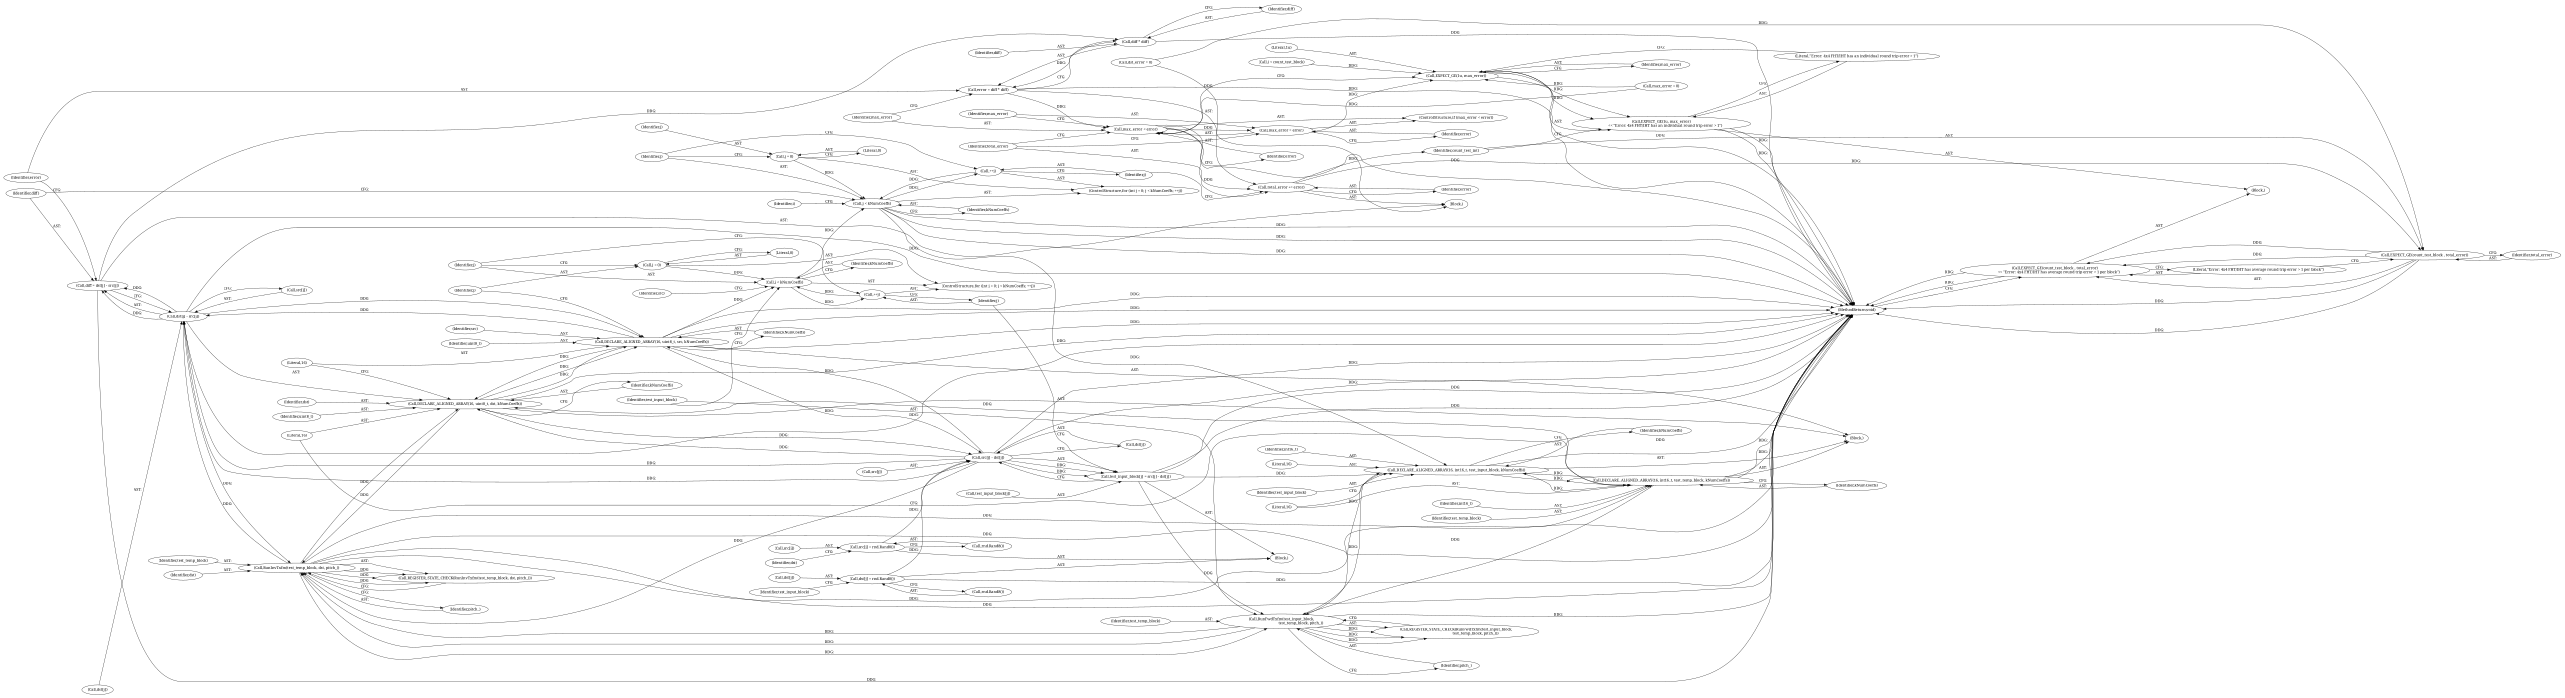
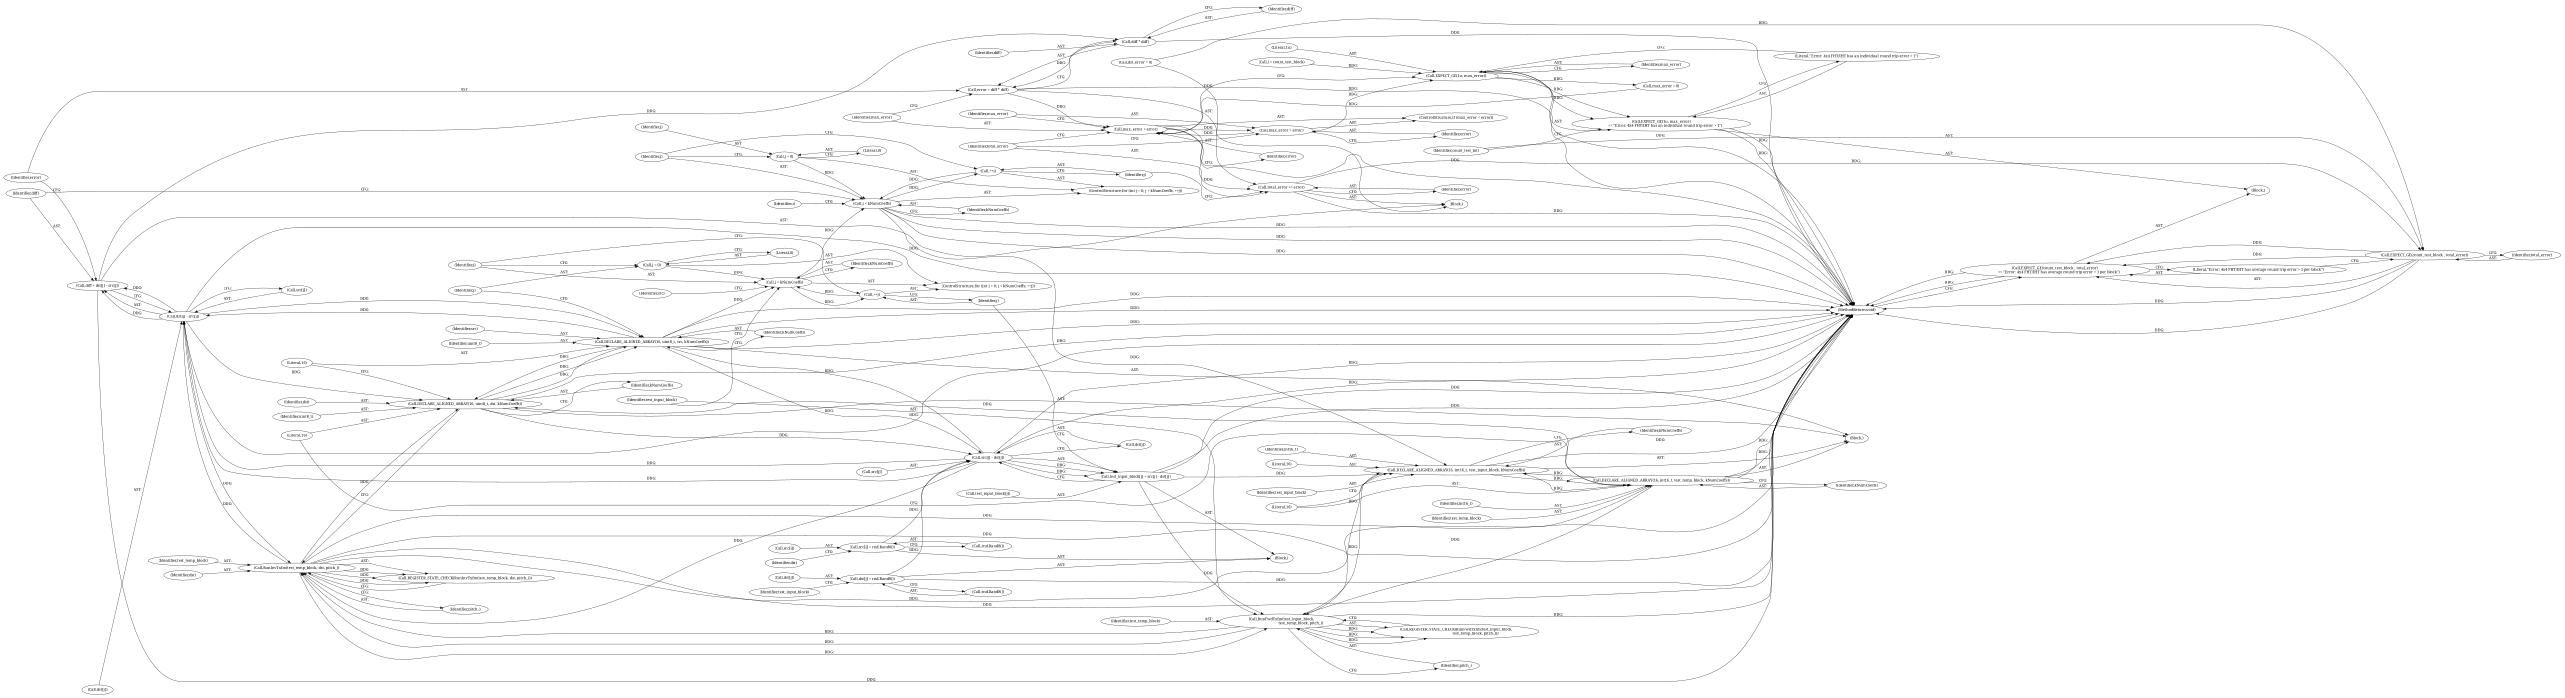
  digraph {
    fontname="Noto Serif"
    rankdir=LR
    node [fontname="Noto Serif"]
    edge [fontname="Noto Serif"]
    n1 [label="(Call,error = diff * diff)"]
    n2 [label="(Call,diff * diff)"]
    n3 [label="(Call,max_error < error)"]
    n4 [label="(Block,)"]
    n5 [label="(MethodReturn,void)"]
    n6 [label="(Identifier,diff)"]
    n7 [label="(Call,max_error = error)"]
    n8 [label="(Call,EXPECT_GE(1u, max_error))"]
    n9 [label="(Call,total_error += error)"]
    n10 [label="(ControlStructure,if (max_error < error))"]
    n11 [label="(Identifier,error)"]
    n12 [label="(Call,EXPECT_GE(count_test_block , total_error)\n        << \"Error: 4x4 FHT/IHT has average round trip error > 1 per block\")"]
    n13 [label="(Call,diff = dst[j] - src[j])"]
    n14 [label="(Call,dst[j] - src[j])"]
    n15 [label="(Call,RunInvTxfm(test_temp_block, dst, pitch_))"]
    n16 [label="(Call,DECLARE_ALIGNED_ARRAY(16, uint8_t, src, kNumCoeffs))"]
    n17 [label="(Call,DECLARE_ALIGNED_ARRAY(16, uint8_t, dst, kNumCoeffs))"]
    n18 [label="(Call,src[j])"]
    n19 [label="(Call,RunFwdTxfm(test_input_block,\n                                      test_temp_block, pitch_))"]
    n20 [label="(Call,DECLARE_ALIGNED_ARRAY(16, int16_t, test_temp_block, kNumCoeffs))"]
    n21 [label="(Identifier,pitch_)"]
    n22 [label="(Call,REGISTER_STATE_CHECK(RunInvTxfm(test_temp_block, dst, pitch_)))"]
    n23 [label="(Call,src[j] - dst[j])"]
    n24 [label="(Call,j < kNumCoeffs)"]
    n25 [label="(Identifier,kNumCoeffs)"]
    n26 [label="(Block,)"]
    n27 [label="(Identifier,kNumCoeffs)"]
    n28 [label="(Call,DECLARE_ALIGNED_ARRAY(16, int16_t, test_input_block, kNumCoeffs))"]
    n29 [label="(Call,REGISTER_STATE_CHECK(RunFwdTxfm(test_input_block,\n                                      test_temp_block, pitch_)))"]
    n30 [label="(Identifier,pitch_)"]
    n31 [label="(Identifier,kNumCoeffs)"]
    n32 [label="(Identifier,kNumCoeffs)"]
    n33 [label="(Call,test_input_block[j] = src[j] - dst[j])"]
    n34 [label="(Block,)"]
    n35 [label="(Call,dst[j])"]
    n36 [label="(Call,src[j] = rnd.Rand8())"]
    n37 [label="(Call,rnd.Rand8())"]
    n38 [label="(Call,j < kNumCoeffs)"]
    n39 [label="(Call,++j)"]
    n40 [label="(ControlStructure,for (int j = 0; j < kNumCoeffs; ++j))"]
    n41 [label="(Identifier,kNumCoeffs)"]
    n42 [label="(Call,++j)"]
    n43 [label="(Identifier,kNumCoeffs)"]
    n44 [label="(ControlStructure,for (int j = 0; j < kNumCoeffs; ++j))"]
    n45 [label="(Identifier,j)"]
    n46 [label="(Call,j = 0)"]
    n47 [label="(Literal,0)"]
    n48 [label="(Identifier,j)"]
    n49 [label="(Call,j = 0)"]
    n50 [label="(Literal,0)"]
    n51 [label="(Call,dst[j] = rnd.Rand8())"]
    n52 [label="(Call,rnd.Rand8())"]
    n53 [label="(Identifier,error)"]
    n54 [label="(Call,EXPECT_GE(1u, max_error)\n        << \"Error: 4x4 FHT/IHT has an individual round trip error > 1\")"]
    n55 [label="(Identifier,max_error)"]
    n56 [label="(Call,EXPECT_GE(count_test_block , total_error))"]
    n57 [label="(Identifier,error)"]
    n58 [label="(Block,)"]
    n59 [label="(Literal,\"Error: 4x4 FHT/IHT has an individual round trip error > 1\")"]
    n60 [label="(Identifier,total_error)"]
    n61 [label="(Literal,\"Error: 4x4 FHT/IHT has average round trip error > 1 per block\")"]
    n62 [label="(Call,max_error = 0)"]
    n63 [label="(Call,src[j])"]
    n64 [label="(Literal,16)"]
    n65 [label="(Identifier,test_input_block)"]
    n66 [label="(Identifier,j)"]
    n67 [label="(Literal,16)"]
    n68 [label="(Identifier,test_temp_block)"]
    n69 [label="(Identifier,j)"]
    n70 [label="(Call,test_input_block[j])"]
    n71 [label="(Identifier,max_error)"]
    n72 [label="(Identifier,int16_t)"]
    n73 [label="(Literal,1u)"]
    n74 [label="(Identifier,j)"]
    n75 [label="(Identifier,dst)"]
    n76 [label="(Call,dst[j])"]
    n77 [label="(Call,dst_error = 0)"]
    n78 [label="(Call,dst[j])"]
    n79 [label="(Identifier,j)"]
    n80 [label="(Identifier,i)"]
    n81 [label="(Call,src[j])"]
    n82 [label="(Identifier,count_test_int)"]
    n83 [label="(Identifier,dst)"]
    n84 [label="(Identifier,test_input_block)"]
    n85 [label="(Identifier,src)"]
    n86 [label="(Call,i < count_test_block)"]
    n87 [label="(Identifier,uint8_t)"]
    n88 [label="(Identifier,dst)"]
    n89 [label="(Identifier,int16_t)"]
    n90 [label="(Identifier,uint8_t)"]
    n91 [label="(Identifier,total_error)"]
    n92 [label="(Identifier,test_temp_block)"]
    n93 [label="(Identifier,error)"]
    n94 [label="(Identifier,diff)"]
    n95 [label="(Identifier,test_input_block)"]
    n96 [label="(Literal,16)"]
    n97 [label="(Identifier,src)"]
    n98 [label="(Identifier,diff)"]
    n99 [label="(Identifier,max_error)"]
    n100 [label="(Literal,16)"]
    n101 [label="(Identifier,test_temp_block)"]
    n1 -> n2 [label="CFG: "]
    n1 -> n3 [label="DDG: "]
    n1 -> n4 [label="AST: "]
    n1 -> n5 [label="DDG: "]
    n2 -> n1 [label="AST: "]
    n2 -> n1 [label="DDG: "]
    n2 -> n5 [label="DDG: "]
    n2 -> n6 [label="CFG: "]
    n3 -> n5 [label="DDG: "]
    n3 -> n7 [label="DDG: "]
    n3 -> n8 [label="CFG: "]
    n3 -> n9 [label="DDG: "]
    n3 -> n10 [label="AST: "]
    n3 -> n11 [label="CFG: "]
    n5 -> n12 [label="CFG: "]
    n6 -> n2 [label="AST: "]
-   n7 -> n3 [label="AST: "]
+   n7 -> n3 [label="DDG: "]
    n7 -> n8 [label="DDG: "]
    n7 -> n10 [label="AST: "]
    n7 -> n53 [label="CFG: "]
    n8 -> n5 [label="DDG: "]
    n8 -> n54 [label="AST: "]
    n8 -> n54 [label="DDG: "]
    n8 -> n54 [label="DDG: "]
    n8 -> n55 [label="CFG: "]
    n9 -> n4 [label="AST: "]
-   n9 -> n82 [label="DDG: "]
+   n9 -> n5 [label="DDG: "]
    n9 -> n56 [label="DDG: "]
    n9 -> n57 [label="CFG: "]
    n11 -> n3 [label="AST: "]
    n12 -> n5 [label="DDG: "]
    n12 -> n5 [label="DDG: "]
    n12 -> n58 [label="AST: "]
    n12 -> n61 [label="CFG: "]
    n13 -> n2 [label="DDG: "]
    n13 -> n4 [label="AST: "]
    n13 -> n5 [label="DDG: "]
    n13 -> n14 [label="CFG: "]
    n14 -> n5 [label="DDG: "]
    n14 -> n5 [label="DDG: "]
    n14 -> n13 [label="AST: "]
    n14 -> n13 [label="DDG: "]
    n14 -> n13 [label="DDG: "]
    n14 -> n15 [label="DDG: "]
    n14 -> n16 [label="DDG: "]
-   n14 -> n17 [label="AST: "]
+   n14 -> n17 [label="DDG: "]
    n14 -> n18 [label="CFG: "]
    n15 -> n5 [label="DDG: "]
    n15 -> n5 [label="DDG: "]
    n15 -> n5 [label="DDG: "]
    n15 -> n14 [label="DDG: "]
    n15 -> n17 [label="DDG: "]
    n15 -> n19 [label="DDG: "]
    n15 -> n20 [label="DDG: "]
    n15 -> n21 [label="CFG: "]
    n15 -> n22 [label="AST: "]
    n15 -> n22 [label="DDG: "]
    n15 -> n22 [label="DDG: "]
    n15 -> n22 [label="DDG: "]
    n16 -> n5 [label="DDG: "]
    n16 -> n5 [label="DDG: "]
    n16 -> n5 [label="DDG: "]
    n16 -> n14 [label="DDG: "]
    n16 -> n17 [label="DDG: "]
    n16 -> n23 [label="DDG: "]
    n16 -> n24 [label="DDG: "]
    n16 -> n25 [label="CFG: "]
    n16 -> n26 [label="AST: "]
    n17 -> n5 [label="DDG: "]
-   n17 -> n15 [label="DDG: "]
+   n17 -> n15 [label="CFG: "]
    n17 -> n16 [label="DDG: "]
    n17 -> n16 [label="DDG: "]
    n17 -> n23 [label="DDG: "]
    n17 -> n26 [label="AST: "]
    n17 -> n27 [label="CFG: "]
    n18 -> n14 [label="AST: "]
    n19 -> n5 [label="DDG: "]
    n19 -> n15 [label="DDG: "]
    n19 -> n15 [label="DDG: "]
    n19 -> n28 [label="DDG: "]
    n19 -> n29 [label="AST: "]
    n19 -> n29 [label="DDG: "]
    n19 -> n29 [label="DDG: "]
    n19 -> n29 [label="DDG: "]
    n19 -> n30 [label="CFG: "]
    n20 -> n5 [label="DDG: "]
    n20 -> n5 [label="DDG: "]
    n20 -> n17 [label="DDG: "]
    n20 -> n19 [label="DDG: "]
    n20 -> n26 [label="AST: "]
    n20 -> n28 [label="DDG: "]
    n20 -> n31 [label="CFG: "]
    n21 -> n15 [label="AST: "]
    n22 -> n15 [label="CFG: "]
    n23 -> n5 [label="DDG: "]
    n23 -> n5 [label="DDG: "]
    n23 -> n14 [label="DDG: "]
    n23 -> n14 [label="DDG: "]
    n23 -> n15 [label="DDG: "]
    n23 -> n16 [label="DDG: "]
-   n23 -> n17 [label="DDG: "]
    n23 -> n33 [label="AST: "]
    n23 -> n33 [label="DDG: "]
    n23 -> n33 [label="DDG: "]
    n23 -> n35 [label="CFG: "]
    n24 -> n38 [label="DDG: "]
    n24 -> n39 [label="DDG: "]
    n24 -> n40 [label="AST: "]
    n24 -> n41 [label="CFG: "]
    n25 -> n16 [label="AST: "]
    n27 -> n17 [label="AST: "]
    n28 -> n5 [label="DDG: "]
    n28 -> n19 [label="DDG: "]
    n28 -> n20 [label="DDG: "]
    n28 -> n20 [label="DDG: "]
    n28 -> n26 [label="AST: "]
    n28 -> n32 [label="CFG: "]
    n29 -> n19 [label="CFG: "]
    n30 -> n19 [label="AST: "]
    n31 -> n20 [label="AST: "]
    n32 -> n28 [label="AST: "]
    n33 -> n5 [label="DDG: "]
    n33 -> n5 [label="DDG: "]
    n33 -> n19 [label="DDG: "]
    n33 -> n23 [label="CFG: "]
    n33 -> n28 [label="DDG: "]
    n33 -> n34 [label="AST: "]
    n35 -> n23 [label="AST: "]
    n36 -> n23 [label="DDG: "]
    n36 -> n34 [label="AST: "]
    n36 -> n37 [label="CFG: "]
    n37 -> n36 [label="AST: "]
    n38 -> n5 [label="DDG: "]
    n38 -> n5 [label="DDG: "]
    n38 -> n5 [label="DDG: "]
    n38 -> n28 [label="DDG: "]
    n38 -> n42 [label="DDG: "]
    n38 -> n43 [label="CFG: "]
    n38 -> n44 [label="AST: "]
    n39 -> n24 [label="DDG: "]
    n39 -> n40 [label="AST: "]
    n39 -> n48 [label="CFG: "]
    n41 -> n24 [label="AST: "]
    n42 -> n38 [label="DDG: "]
    n42 -> n44 [label="AST: "]
    n42 -> n45 [label="CFG: "]
    n43 -> n38 [label="AST: "]
    n45 -> n9 [label="CFG: "]
    n45 -> n42 [label="AST: "]
    n46 -> n38 [label="DDG: "]
    n46 -> n44 [label="AST: "]
    n46 -> n47 [label="CFG: "]
    n47 -> n46 [label="AST: "]
    n48 -> n33 [label="CFG: "]
    n48 -> n39 [label="AST: "]
    n49 -> n24 [label="DDG: "]
    n49 -> n40 [label="AST: "]
    n49 -> n50 [label="CFG: "]
    n50 -> n49 [label="AST: "]
    n51 -> n5 [label="DDG: "]
    n51 -> n23 [label="DDG: "]
    n51 -> n34 [label="AST: "]
    n51 -> n52 [label="CFG: "]
    n52 -> n51 [label="AST: "]
    n53 -> n7 [label="AST: "]
    n54 -> n5 [label="DDG: "]
    n54 -> n5 [label="DDG: "]
    n54 -> n58 [label="AST: "]
    n54 -> n59 [label="CFG: "]
    n55 -> n8 [label="AST: "]
    n56 -> n5 [label="DDG: "]
    n56 -> n5 [label="DDG: "]
    n56 -> n12 [label="AST: "]
    n56 -> n12 [label="DDG: "]
    n56 -> n12 [label="DDG: "]
    n56 -> n60 [label="CFG: "]
    n57 -> n9 [label="AST: "]
    n59 -> n8 [label="CFG: "]
    n59 -> n54 [label="AST: "]
    n60 -> n56 [label="AST: "]
    n61 -> n12 [label="AST: "]
    n61 -> n56 [label="CFG: "]
    n62 -> n3 [label="DDG: "]
-   n62 -> n8 [label="DDG: "]
+   n8 -> n62 [label="DDG: "]
    n63 -> n23 [label="AST: "]
    n64 -> n20 [label="AST: "]
    n64 -> n28 [label="CFG: "]
    n65 -> n19 [label="AST: "]
    n65 -> n24 [label="CFG: "]
    n66 -> n38 [label="AST: "]
    n66 -> n42 [label="CFG: "]
    n66 -> n46 [label="CFG: "]
    n67 -> n17 [label="AST: "]
    n67 -> n20 [label="CFG: "]
    n68 -> n19 [label="AST: "]
    n69 -> n24 [label="AST: "]
    n69 -> n39 [label="CFG: "]
    n69 -> n49 [label="CFG: "]
    n70 -> n33 [label="AST: "]
    n71 -> n3 [label="CFG: "]
    n71 -> n7 [label="AST: "]
    n72 -> n20 [label="AST: "]
    n73 -> n8 [label="AST: "]
    n74 -> n16 [label="CFG: "]
    n74 -> n49 [label="AST: "]
    n75 -> n17 [label="AST: "]
    n76 -> n51 [label="AST: "]
    n77 -> n9 [label="DDG: "]
    n77 -> n56 [label="DDG: "]
    n78 -> n14 [label="AST: "]
    n79 -> n46 [label="AST: "]
    n80 -> n38 [label="CFG: "]
    n81 -> n36 [label="AST: "]
    n82 -> n54 [label="CFG: "]
    n82 -> n56 [label="AST: "]
    n83 -> n36 [label="CFG: "]
    n84 -> n28 [label="AST: "]
    n85 -> n16 [label="AST: "]
    n86 -> n8 [label="DDG: "]
    n87 -> n16 [label="AST: "]
    n88 -> n15 [label="AST: "]
    n89 -> n28 [label="AST: "]
    n90 -> n17 [label="AST: "]
    n91 -> n3 [label="CFG: "]
    n91 -> n7 [label="CFG: "]
    n91 -> n9 [label="AST: "]
    n92 -> n15 [label="AST: "]
    n93 -> n1 [label="AST: "]
    n93 -> n13 [label="CFG: "]
    n94 -> n13 [label="AST: "]
    n94 -> n38 [label="CFG: "]
    n95 -> n51 [label="CFG: "]
    n96 -> n16 [label="AST: "]
    n96 -> n17 [label="CFG: "]
    n97 -> n24 [label="CFG: "]
    n98 -> n2 [label="AST: "]
    n99 -> n1 [label="CFG: "]
    n99 -> n3 [label="AST: "]
    n100 -> n28 [label="AST: "]
    n101 -> n20 [label="AST: "]
  }
